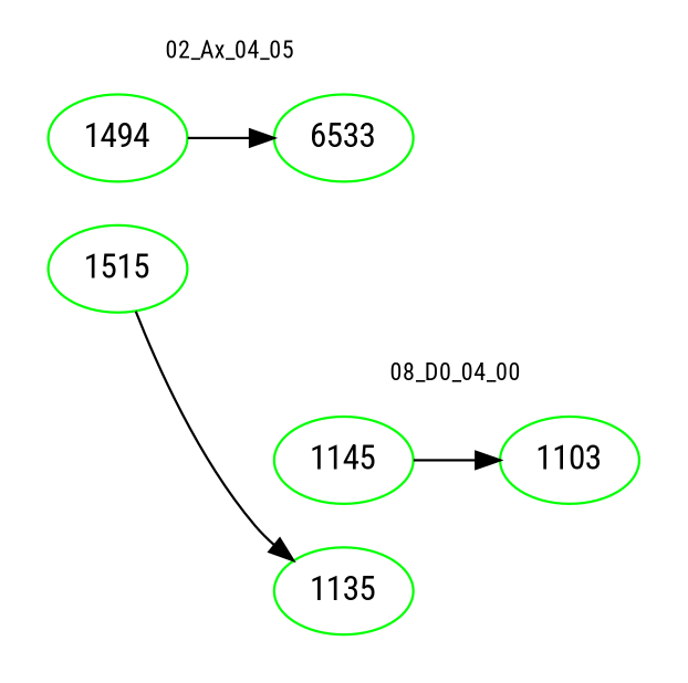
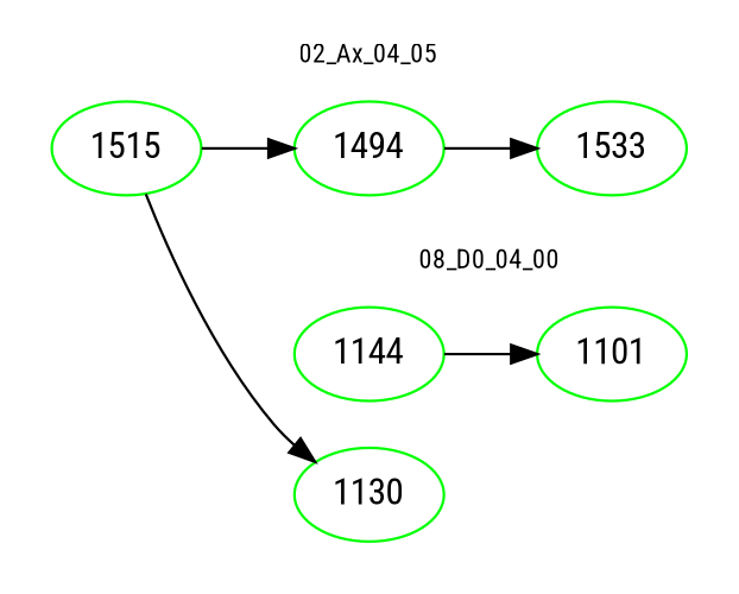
  digraph {
    fontname="Roboto Condensed"
    rankdir=LR
    node [color=green fontname="Roboto Condensed"]
    edge [color=black fontname="Roboto Condensed"]
    n1 [label=1515]
    n2 [label=1494]
-   n3 [label=6533]
-   n4 [label=1145]
-   n5 [label=1103]
-   n6 [label=1135]
+   n3 [label=1533]
+   n4 [label=1144]
+   n5 [label=1101]
+   n6 [label=1130]
    subgraph cluster_1 {
      color=white
      fontsize=10
      label="02_Ax_04_05"
      n1
      n2
      n3
    }
    subgraph cluster_2 {
      color=white
      fontsize=10
      label="08_D0_04_00"
      n4
      n5
      n6
    }
+   n1 -> n2
    n1 -> n6
    n2 -> n3
    n4 -> n5
  }
